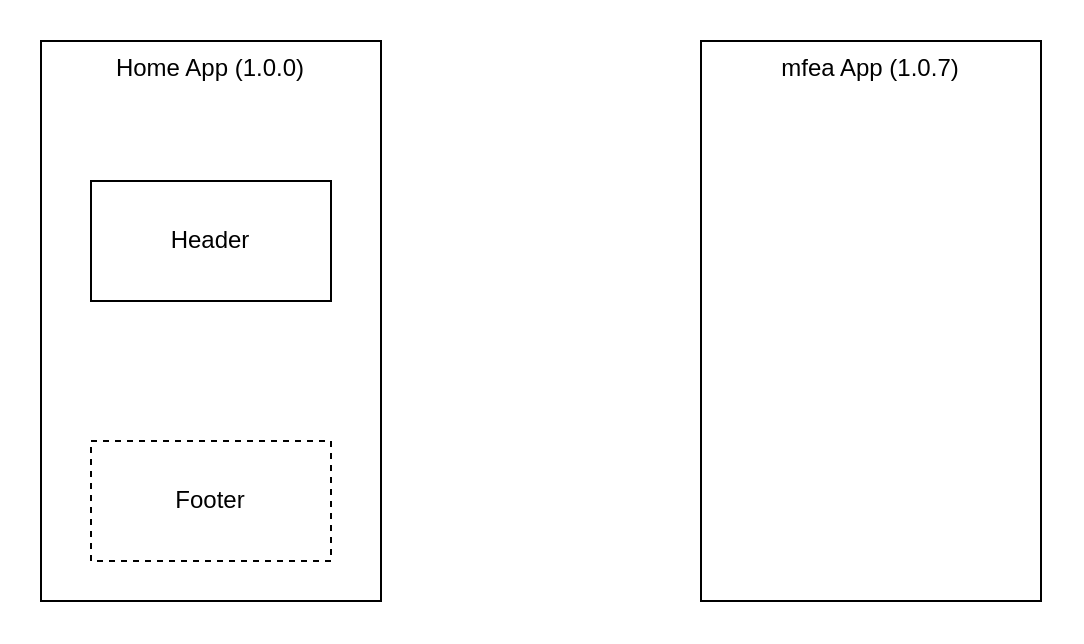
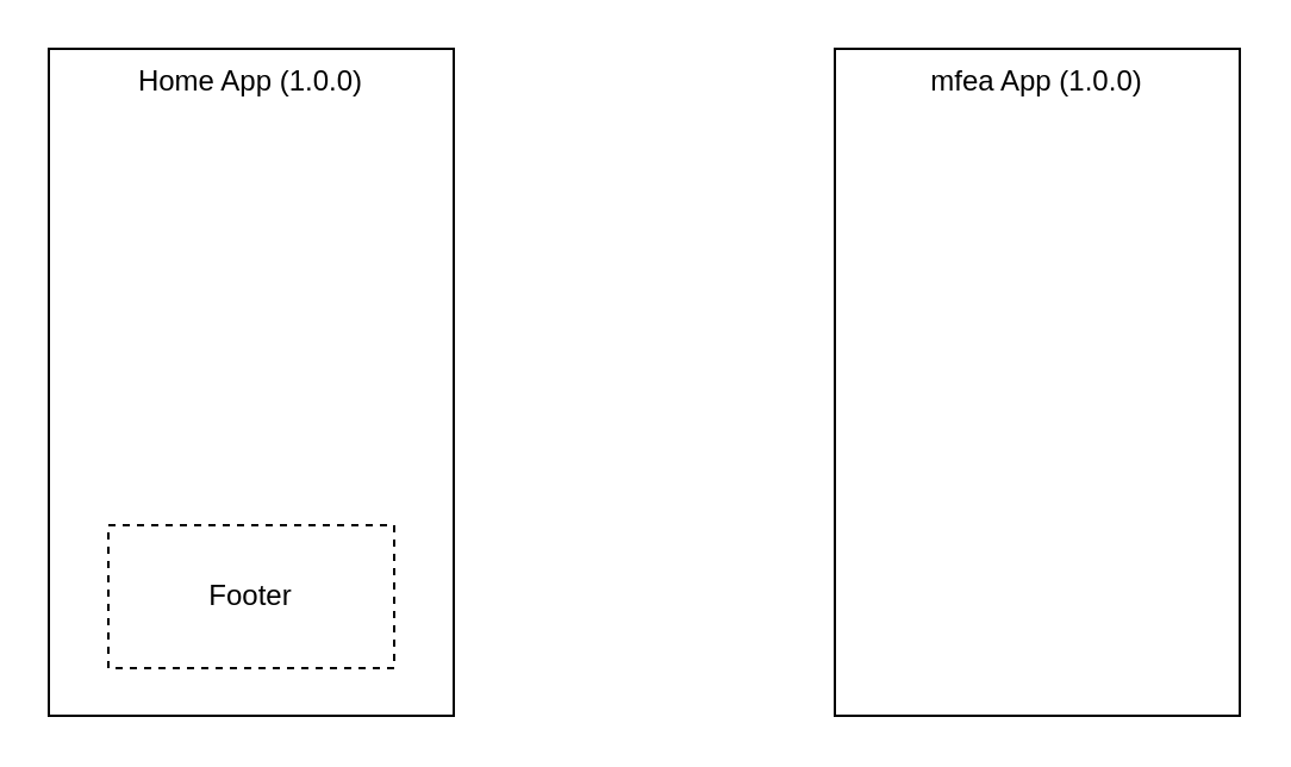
  <mxCell id="0" />
  <mxCell id="1" parent="0" />
  <mxCell id="2" value="Home App (1.0.0)" style="rounded=0;whiteSpace=wrap;html=1;verticalAlign=top;" parent="1" vertex="1"><mxGeometry x="20" y="20" width="170" height="280" as="geometry" /></mxCell>
- <mxCell id="3" value="Header" style="rounded=0;whiteSpace=wrap;html=1;" parent="1" vertex="1"><mxGeometry x="45" y="90" width="120" height="60" as="geometry" /></mxCell>
  <mxCell id="4" value="Footer" style="rounded=0;whiteSpace=wrap;html=1;dashed=1;" parent="1" vertex="1"><mxGeometry x="45" y="220" width="120" height="60" as="geometry" /></mxCell>
- <mxCell id="5" value="mfea App (1.0.7)" style="rounded=0;whiteSpace=wrap;html=1;verticalAlign=top;" parent="1" vertex="1"><mxGeometry x="350" y="20" width="170" height="280" as="geometry" /></mxCell>
+ <mxCell id="5" value="mfea App (1.0.0)" style="rounded=0;whiteSpace=wrap;html=1;verticalAlign=top;" parent="1" vertex="1"><mxGeometry x="350" y="20" width="170" height="280" as="geometry" /></mxCell>
